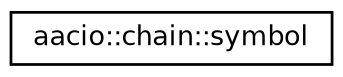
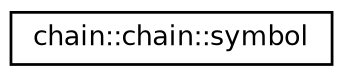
  digraph {
    rankdir=LR
-   n1 [color=black fillcolor=white fontname=Helvetica fontsize=10 height=0.2 label="aacio::chain::symbol" shape=record style=filled width=0.4]
+   n1 [color=black fillcolor=white fontname=Helvetica fontsize=10 height=0.2 label="chain::chain::symbol" shape=record style=filled width=0.4]
  }
